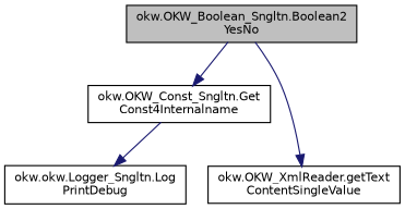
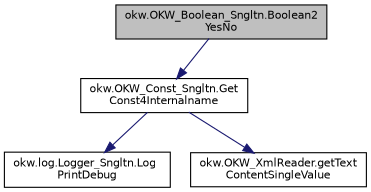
  digraph {
    rankdir=TB
    node [color=black fillcolor=white fontname=Helvetica fontsize=10 shape=record style=filled]
    edge [color=midnightblue fontname=Helvetica fontsize=10 labelfontname=Helvetica labelfontsize=10 style=solid]
    n1 [fillcolor=grey75 fontcolor=black height=0.2 label="okw.OKW_Boolean_Sngltn.Boolean2\lYesNo" width=0.4]
    n2 [height=0.2 label="okw.OKW_Const_Sngltn.Get\lConst4Internalname" width=0.4]
-   n3 [height=0.2 label="okw.okw.Logger_Sngltn.Log\lPrintDebug" width=0.4]
+   n3 [height=0.2 label="okw.log.Logger_Sngltn.Log\lPrintDebug" width=0.4]
    n4 [height=0.2 label="okw.OKW_XmlReader.getText\lContentSingleValue" width=0.4]
    n1 -> n2
    n2 -> n3
-   n1 -> n4
+   n2 -> n4
  }
